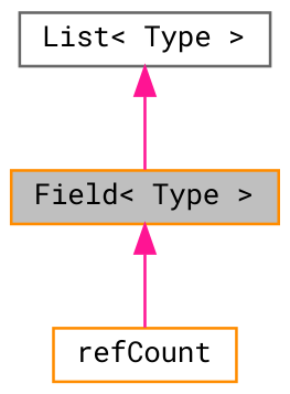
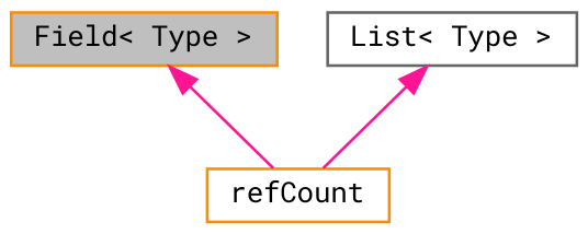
  digraph {
    fontname="Roboto Mono"
    node [color=darkorange fontname="Roboto Mono" fontsize=10 shape=record]
    edge [color=deeppink dir=back fontname="Roboto Mono" fontsize=10 labelfontname=FreeSans labelfontsize=10 style=solid]
    n1 [fillcolor=grey75 fontcolor=black height=0.2 label="Field\< Type \>" style=filled width=0.4]
    n2 [height=0.2 label=refCount width=0.4]
    n3 [color=gray40 height=0.2 label="List\< Type \>" width=0.4]
    n1 -> n2
-   n3 -> n1
+   n3 -> n2
  }
